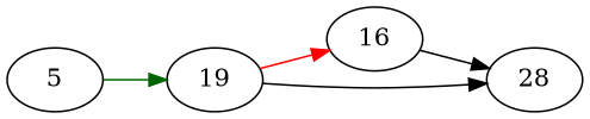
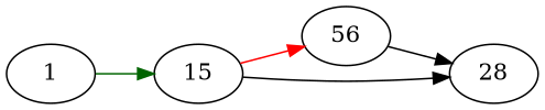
  strict digraph {
    rankdir=LR
-   5 [entry=true]
-   15 [label=19]
-   16
+   5 [entry=true label=1]
+   15
+   16 [label=56]
    n4 [label=28]
    5 -> 15 [color=darkgreen cond=true]
    15 -> 16 [color=red cond=false]
    15 -> n4
    16 -> n4
  }
